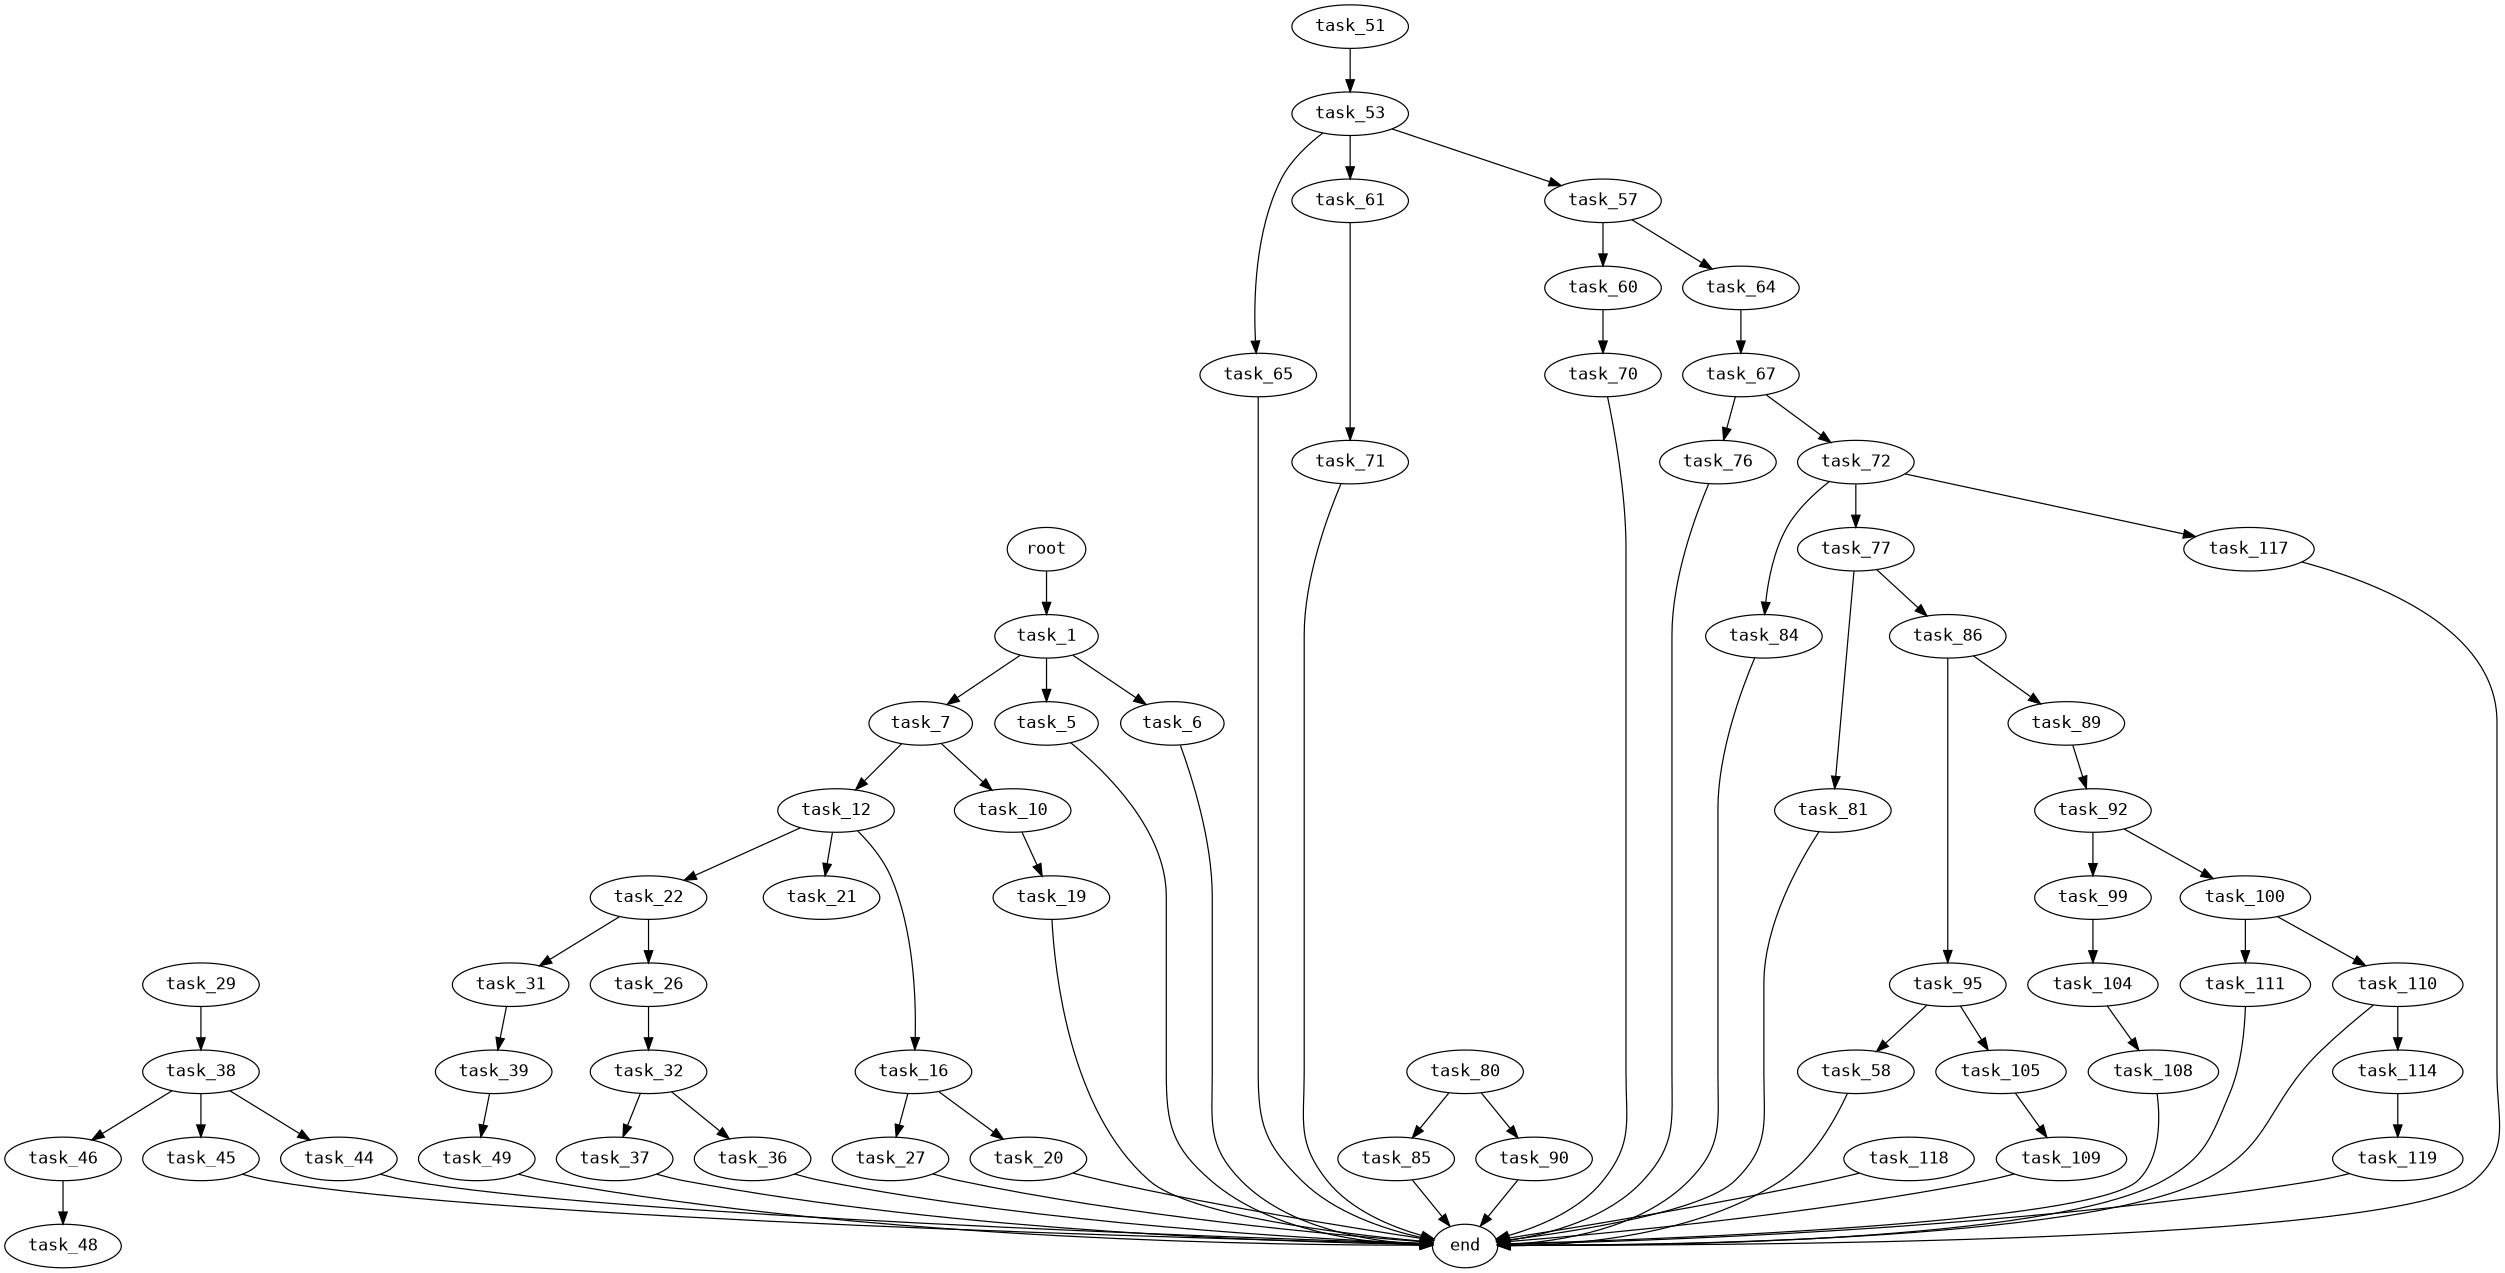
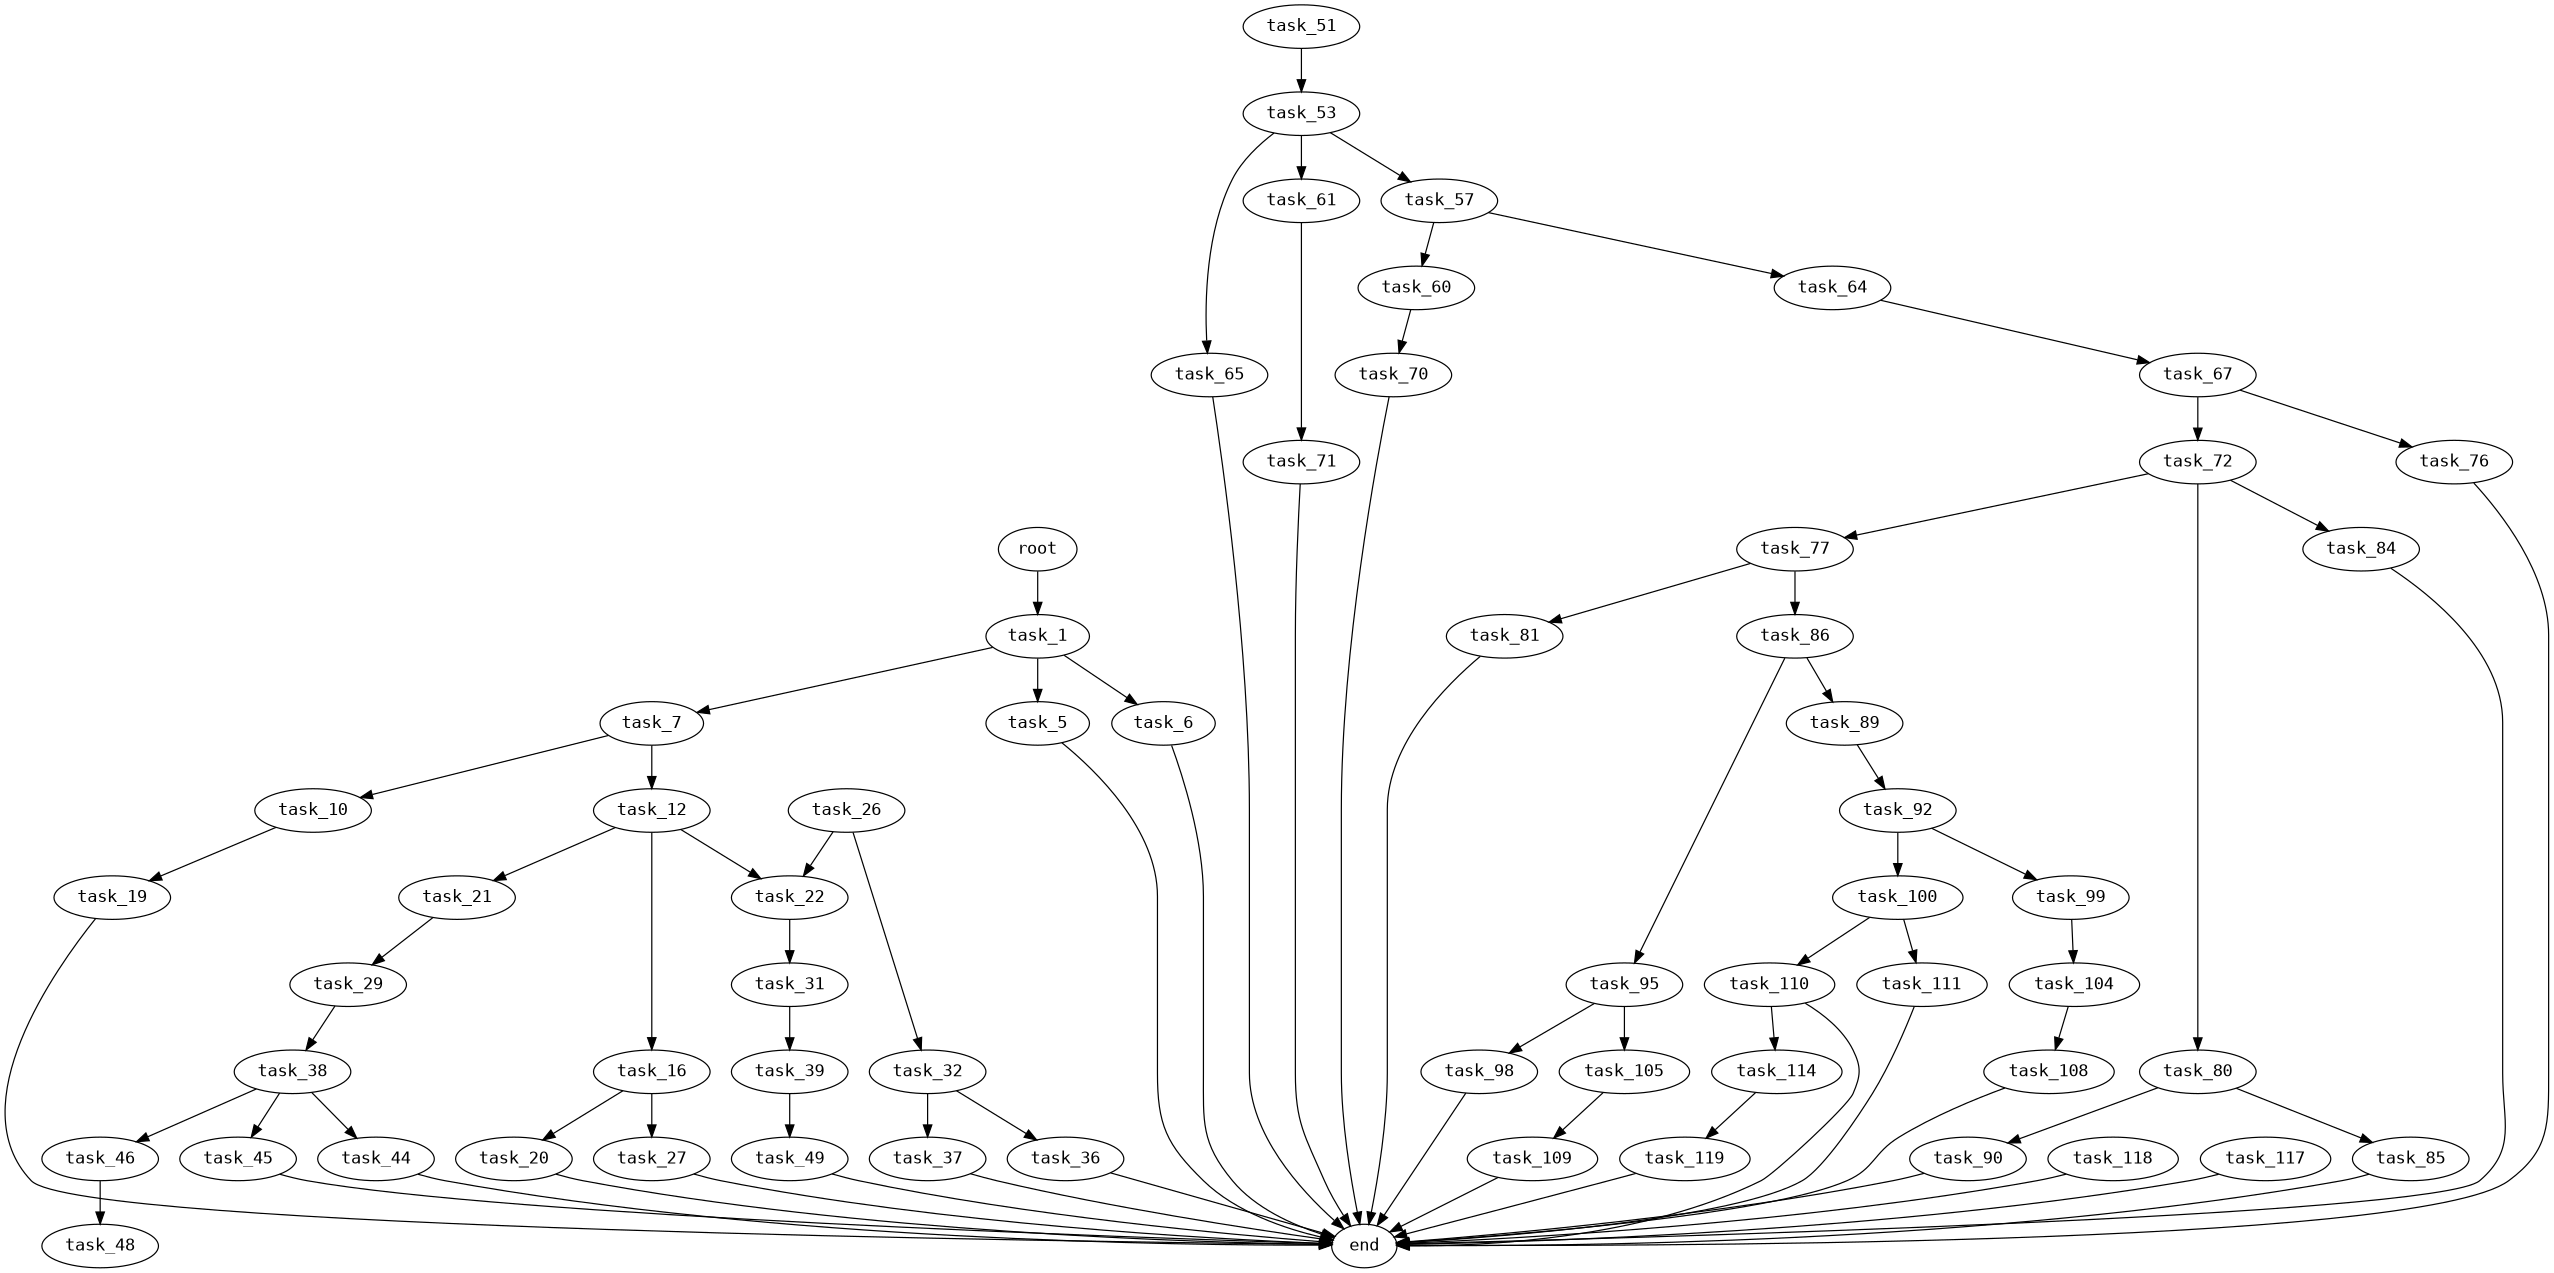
  digraph {
    fontname="DejaVu Sans Mono"
    node [fontname="DejaVu Sans Mono"]
    edge [fontname="DejaVu Sans Mono"]
    root
    task_1
    task_5
    task_6
    task_7
    end
    task_10
    task_12
    task_19
    task_16
    task_21
    task_22
    task_20
    task_27
    task_29
    task_26
    task_31
    task_38
    task_32
    task_39
    task_44
    task_45
    task_46
    task_36
    task_37
    task_49
    task_48
    task_51
    task_53
    task_57
    task_61
    task_65
    task_60
    task_64
    task_71
    task_70
    task_67
    task_72
    task_76
    task_77
    task_80
    task_84
    task_81
    task_86
    task_85
    task_90
    task_89
    task_95
    task_92
-   task_98 [label=task_58]
+   task_98
    task_105
    task_99
    task_100
    task_109
    task_104
    task_110
    task_111
    task_108
    task_114
    task_119
    task_118
    task_117
    root -> task_1
    task_1 -> task_5
    task_1 -> task_6
    task_1 -> task_7
    task_5 -> end
    task_6 -> end
    task_7 -> task_10
    task_7 -> task_12
    task_10 -> task_19
    task_12 -> task_16
    task_12 -> task_21
    task_12 -> task_22
    task_19 -> end
    task_16 -> task_20
    task_16 -> task_27
-   task_22 -> task_26
+   task_21 -> task_29
+   task_26 -> task_22
    task_22 -> task_31
    task_20 -> end
    task_27 -> end
    task_29 -> task_38
    task_26 -> task_32
    task_31 -> task_39
    task_38 -> task_44
    task_38 -> task_45
    task_38 -> task_46
    task_32 -> task_36
    task_32 -> task_37
    task_39 -> task_49
    task_44 -> end
    task_45 -> end
    task_46 -> task_48
    task_36 -> end
    task_37 -> end
    task_49 -> end
    task_51 -> task_53
    task_53 -> task_57
    task_53 -> task_61
    task_53 -> task_65
    task_57 -> task_60
    task_57 -> task_64
    task_61 -> task_71
    task_65 -> end
    task_60 -> task_70
    task_64 -> task_67
    task_71 -> end
    task_70 -> end
    task_67 -> task_72
    task_67 -> task_76
    task_72 -> task_77
-   task_72 -> task_117
+   task_72 -> task_80
    task_72 -> task_84
    task_76 -> end
    task_77 -> task_81
    task_77 -> task_86
    task_80 -> task_85
    task_80 -> task_90
    task_84 -> end
    task_81 -> end
    task_86 -> task_89
    task_86 -> task_95
    task_85 -> end
    task_90 -> end
    task_89 -> task_92
    task_95 -> task_98
    task_95 -> task_105
    task_92 -> task_99
    task_92 -> task_100
    task_98 -> end
    task_105 -> task_109
    task_99 -> task_104
    task_100 -> task_110
    task_100 -> task_111
    task_109 -> end
    task_104 -> task_108
    task_110 -> end
    task_110 -> task_114
    task_111 -> end
    task_108 -> end
    task_114 -> task_119
    task_119 -> end
    task_118 -> end
    task_117 -> end
  }
